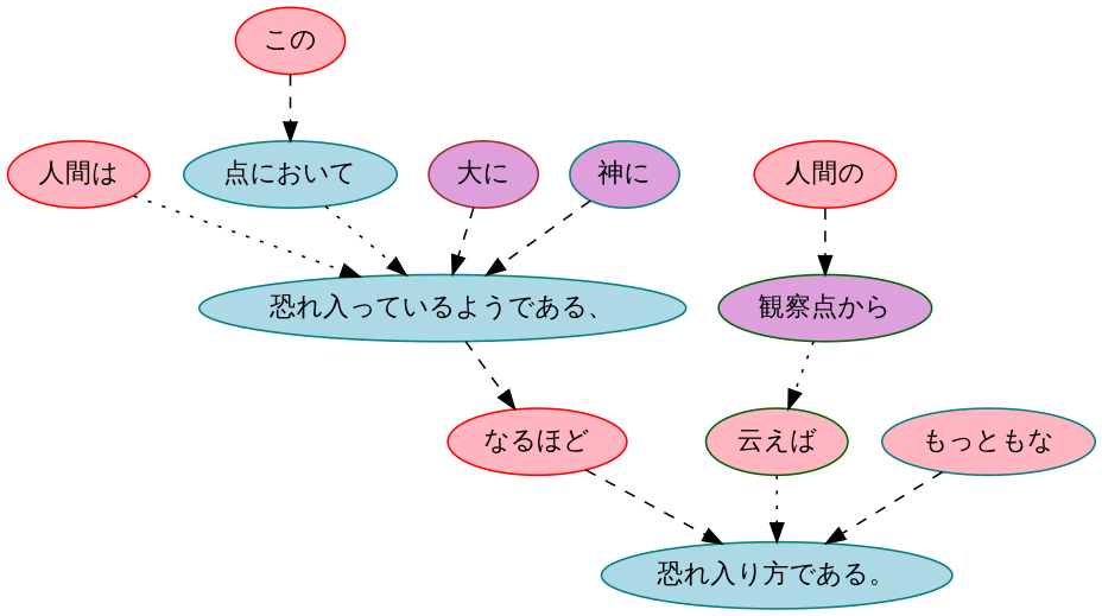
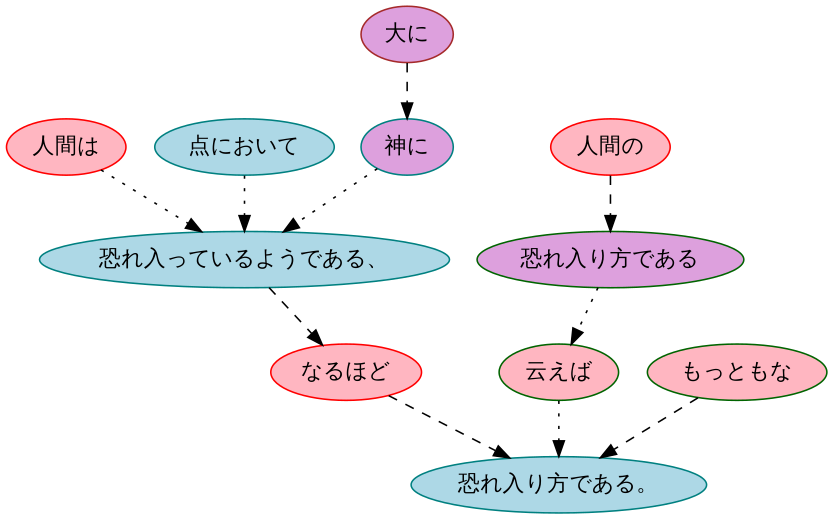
  digraph {
    fontname=Nunito
    node [color=teal fillcolor=lightpink fontname=Nunito style=filled]
    edge [fontname=Nunito style=dashed]
    n1 [color=red label="人間は"]
    n2 [fillcolor=lightblue label="恐れ入っているようである、"]
    n3 [color=red label="なるほど"]
-   n4 [color=red label="この"]
    n5 [fillcolor=lightblue label="点において"]
    n6 [color=brown fillcolor=plum label="大に"]
    n7 [fillcolor=plum label="神に"]
    n8 [fillcolor=lightblue label="恐れ入り方である。"]
    n9 [color=red label="人間の"]
-   n10 [color=darkgreen fillcolor=plum label="観察点から"]
+   n10 [color=darkgreen fillcolor=plum label="恐れ入り方である"]
    n11 [color=darkgreen label="云えば"]
-   n12 [label="もっともな"]
+   n12 [color=darkgreen label="もっともな"]
    n1 -> n2 [style=dotted]
    n2 -> n3
    n3 -> n8
-   n4 -> n5
    n5 -> n2 [style=dotted]
-   n6 -> n2
-   n7 -> n2
+   n6 -> n7
+   n7 -> n2 [style=dotted]
    n9 -> n10
    n10 -> n11 [style=dotted]
    n11 -> n8 [style=dotted]
    n12 -> n8
  }
